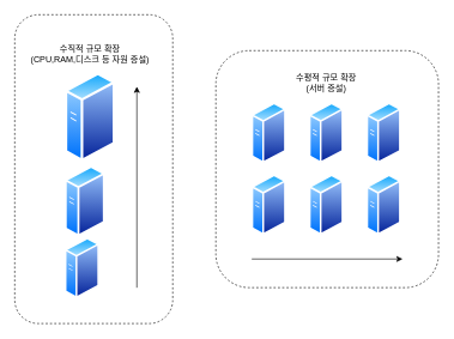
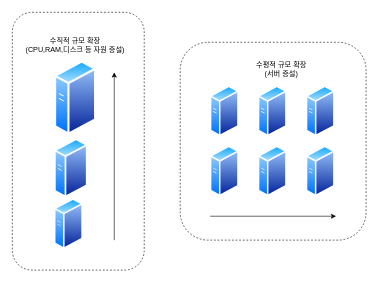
  <mxCell id="0" />
  <mxCell id="1" parent="0" />
  <mxCell id="2" value="" style="rounded=1;whiteSpace=wrap;html=1;dashed=1;" vertex="1" parent="1"><mxGeometry x="300" y="70" width="310" height="330" as="geometry" /></mxCell>
  <mxCell id="3" value="" style="rounded=1;whiteSpace=wrap;html=1;dashed=1;" vertex="1" parent="1"><mxGeometry x="20" y="20" width="220" height="430" as="geometry" /></mxCell>
  <mxCell id="4" value="" style="image;aspect=fixed;perimeter=ellipsePerimeter;html=1;align=center;shadow=0;dashed=0;spacingTop=3;image=img/lib/active_directory/generic_server.svg;" vertex="1" parent="1"><mxGeometry x="90" y="330" width="48" height="85.71" as="geometry" /></mxCell>
  <mxCell id="5" value="" style="image;aspect=fixed;perimeter=ellipsePerimeter;html=1;align=center;shadow=0;dashed=0;spacingTop=3;image=img/lib/active_directory/generic_server.svg;" vertex="1" parent="1"><mxGeometry x="90" y="230" width="56" height="100" as="geometry" /></mxCell>
  <mxCell id="6" value="" style="image;aspect=fixed;perimeter=ellipsePerimeter;html=1;align=center;shadow=0;dashed=0;spacingTop=3;image=img/lib/active_directory/generic_server.svg;" vertex="1" parent="1"><mxGeometry x="90" y="100" width="70.4" height="125.71" as="geometry" /></mxCell>
  <mxCell id="7" value="" style="endArrow=classic;html=1;rounded=0;exitX=0.339;exitY=0.884;exitDx=0;exitDy=0;exitPerimeter=0;entryX=0.339;entryY=0.233;entryDx=0;entryDy=0;entryPerimeter=0;" edge="1" parent="1"><mxGeometry width="50" height="50" relative="1" as="geometry"><mxPoint x="190" y="400.12" as="sourcePoint" /><mxPoint x="190" y="120.19" as="targetPoint" /></mxGeometry></mxCell>
  <mxCell id="8" value="수직적 규모 확장&lt;div&gt;(CPU,RAM,디스크 등 자원 증설)&lt;/div&gt;" style="text;html=1;align=center;verticalAlign=middle;whiteSpace=wrap;rounded=0;" vertex="1" parent="1"><mxGeometry x="35.4" y="60" width="179.6" height="30" as="geometry" /></mxCell>
  <mxCell id="9" value="" style="image;aspect=fixed;perimeter=ellipsePerimeter;html=1;align=center;shadow=0;dashed=0;spacingTop=3;image=img/lib/active_directory/generic_server.svg;" vertex="1" parent="1"><mxGeometry x="350" y="142.14" width="48" height="85.71" as="geometry" /></mxCell>
  <mxCell id="10" value="" style="image;aspect=fixed;perimeter=ellipsePerimeter;html=1;align=center;shadow=0;dashed=0;spacingTop=3;image=img/lib/active_directory/generic_server.svg;" vertex="1" parent="1"><mxGeometry x="430" y="142.14" width="48" height="85.71" as="geometry" /></mxCell>
  <mxCell id="11" value="" style="image;aspect=fixed;perimeter=ellipsePerimeter;html=1;align=center;shadow=0;dashed=0;spacingTop=3;image=img/lib/active_directory/generic_server.svg;" vertex="1" parent="1"><mxGeometry x="510" y="142.14" width="48" height="85.71" as="geometry" /></mxCell>
  <mxCell id="12" value="" style="image;aspect=fixed;perimeter=ellipsePerimeter;html=1;align=center;shadow=0;dashed=0;spacingTop=3;image=img/lib/active_directory/generic_server.svg;" vertex="1" parent="1"><mxGeometry x="350" y="242.14" width="48" height="85.71" as="geometry" /></mxCell>
  <mxCell id="13" value="" style="image;aspect=fixed;perimeter=ellipsePerimeter;html=1;align=center;shadow=0;dashed=0;spacingTop=3;image=img/lib/active_directory/generic_server.svg;" vertex="1" parent="1"><mxGeometry x="430" y="242.14" width="48" height="85.71" as="geometry" /></mxCell>
  <mxCell id="14" value="" style="image;aspect=fixed;perimeter=ellipsePerimeter;html=1;align=center;shadow=0;dashed=0;spacingTop=3;image=img/lib/active_directory/generic_server.svg;" vertex="1" parent="1"><mxGeometry x="510" y="242.14" width="48" height="85.71" as="geometry" /></mxCell>
  <mxCell id="15" value="" style="endArrow=classic;html=1;rounded=0;exitX=0.518;exitY=0.791;exitDx=0;exitDy=0;exitPerimeter=0;entryX=0.893;entryY=0.791;entryDx=0;entryDy=0;entryPerimeter=0;" edge="1" parent="1"><mxGeometry width="50" height="50" relative="1" as="geometry"><mxPoint x="350" y="360.13" as="sourcePoint" /><mxPoint x="560" y="360.13" as="targetPoint" /></mxGeometry></mxCell>
- <mxCell id="16" value="수평적 규모 확장&lt;div&gt;(서버 증설)&lt;/div&gt;" style="text;html=1;align=center;verticalAlign=middle;whiteSpace=wrap;rounded=0;" vertex="1" parent="1"><mxGeometry x="364.2" y="100" width="179.6" height="30" as="geometry" /></mxCell>
+ <mxCell id="16" value="수평적 규모 확장&lt;div&gt;(서버 증설)&lt;/div&gt;" style="text;html=1;align=center;verticalAlign=middle;whiteSpace=wrap;rounded=0;" vertex="1" parent="1"><mxGeometry x="379.2" y="100" width="179.6" height="30" as="geometry" /></mxCell>
